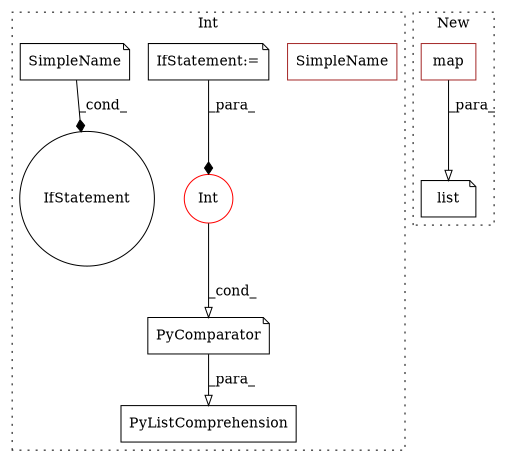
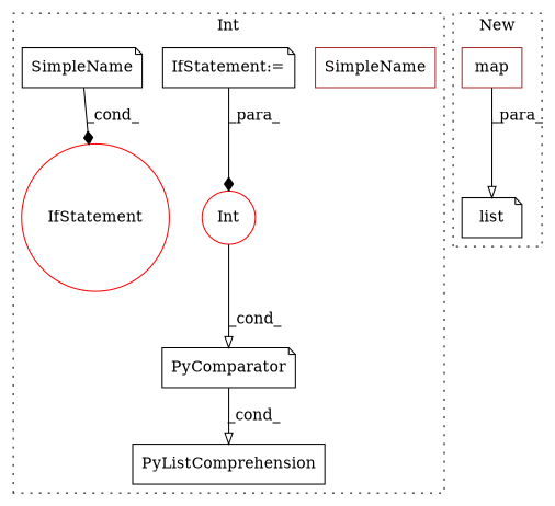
  digraph {
    node [a=32 color=black l=55 s=8442 shape=note]
    edge [arrowhead=onormal]
    n1 [color=red l="4,1" label=Int s="8372,8377" shape=circle]
-   n2 [a=25 label=IfStatement shape=circle]
+   n2 [a=25 color=red label=IfStatement shape=circle]
    n3 [a=42 color=brown l=5 label=SimpleName s=8492 shape=box]
    n4 [a=109 l=133 label=PyListComprehension s=8372 shape=box]
    n5 [a=113 label=PyComparator]
    n6 [a=7 label="IfStatement:="]
    n7 [a=42 l=5 label=SimpleName s=8492]
    n8 [color=brown l="4,1" label=map s="8225,8269" shape=box]
    n9 [l="5,1" label=list s="8220,8270"]
    subgraph cluster_1 {
      label=Int
      style=dotted
      n1
      n2
      n3
      n4
      n5
      n6
      n7
    }
    subgraph cluster_2 {
      label=New
      style=dotted
      n8
      n9
    }
    n1 -> n5 [label=_cond_]
-   n5 -> n4 [label=_para_]
+   n5 -> n4 [label=_cond_]
    n6 -> n1 [arrowhead=diamond label=_para_]
    n7 -> n2 [arrowhead=diamond label=_cond_]
    n8 -> n9 [label=_para_]
  }
